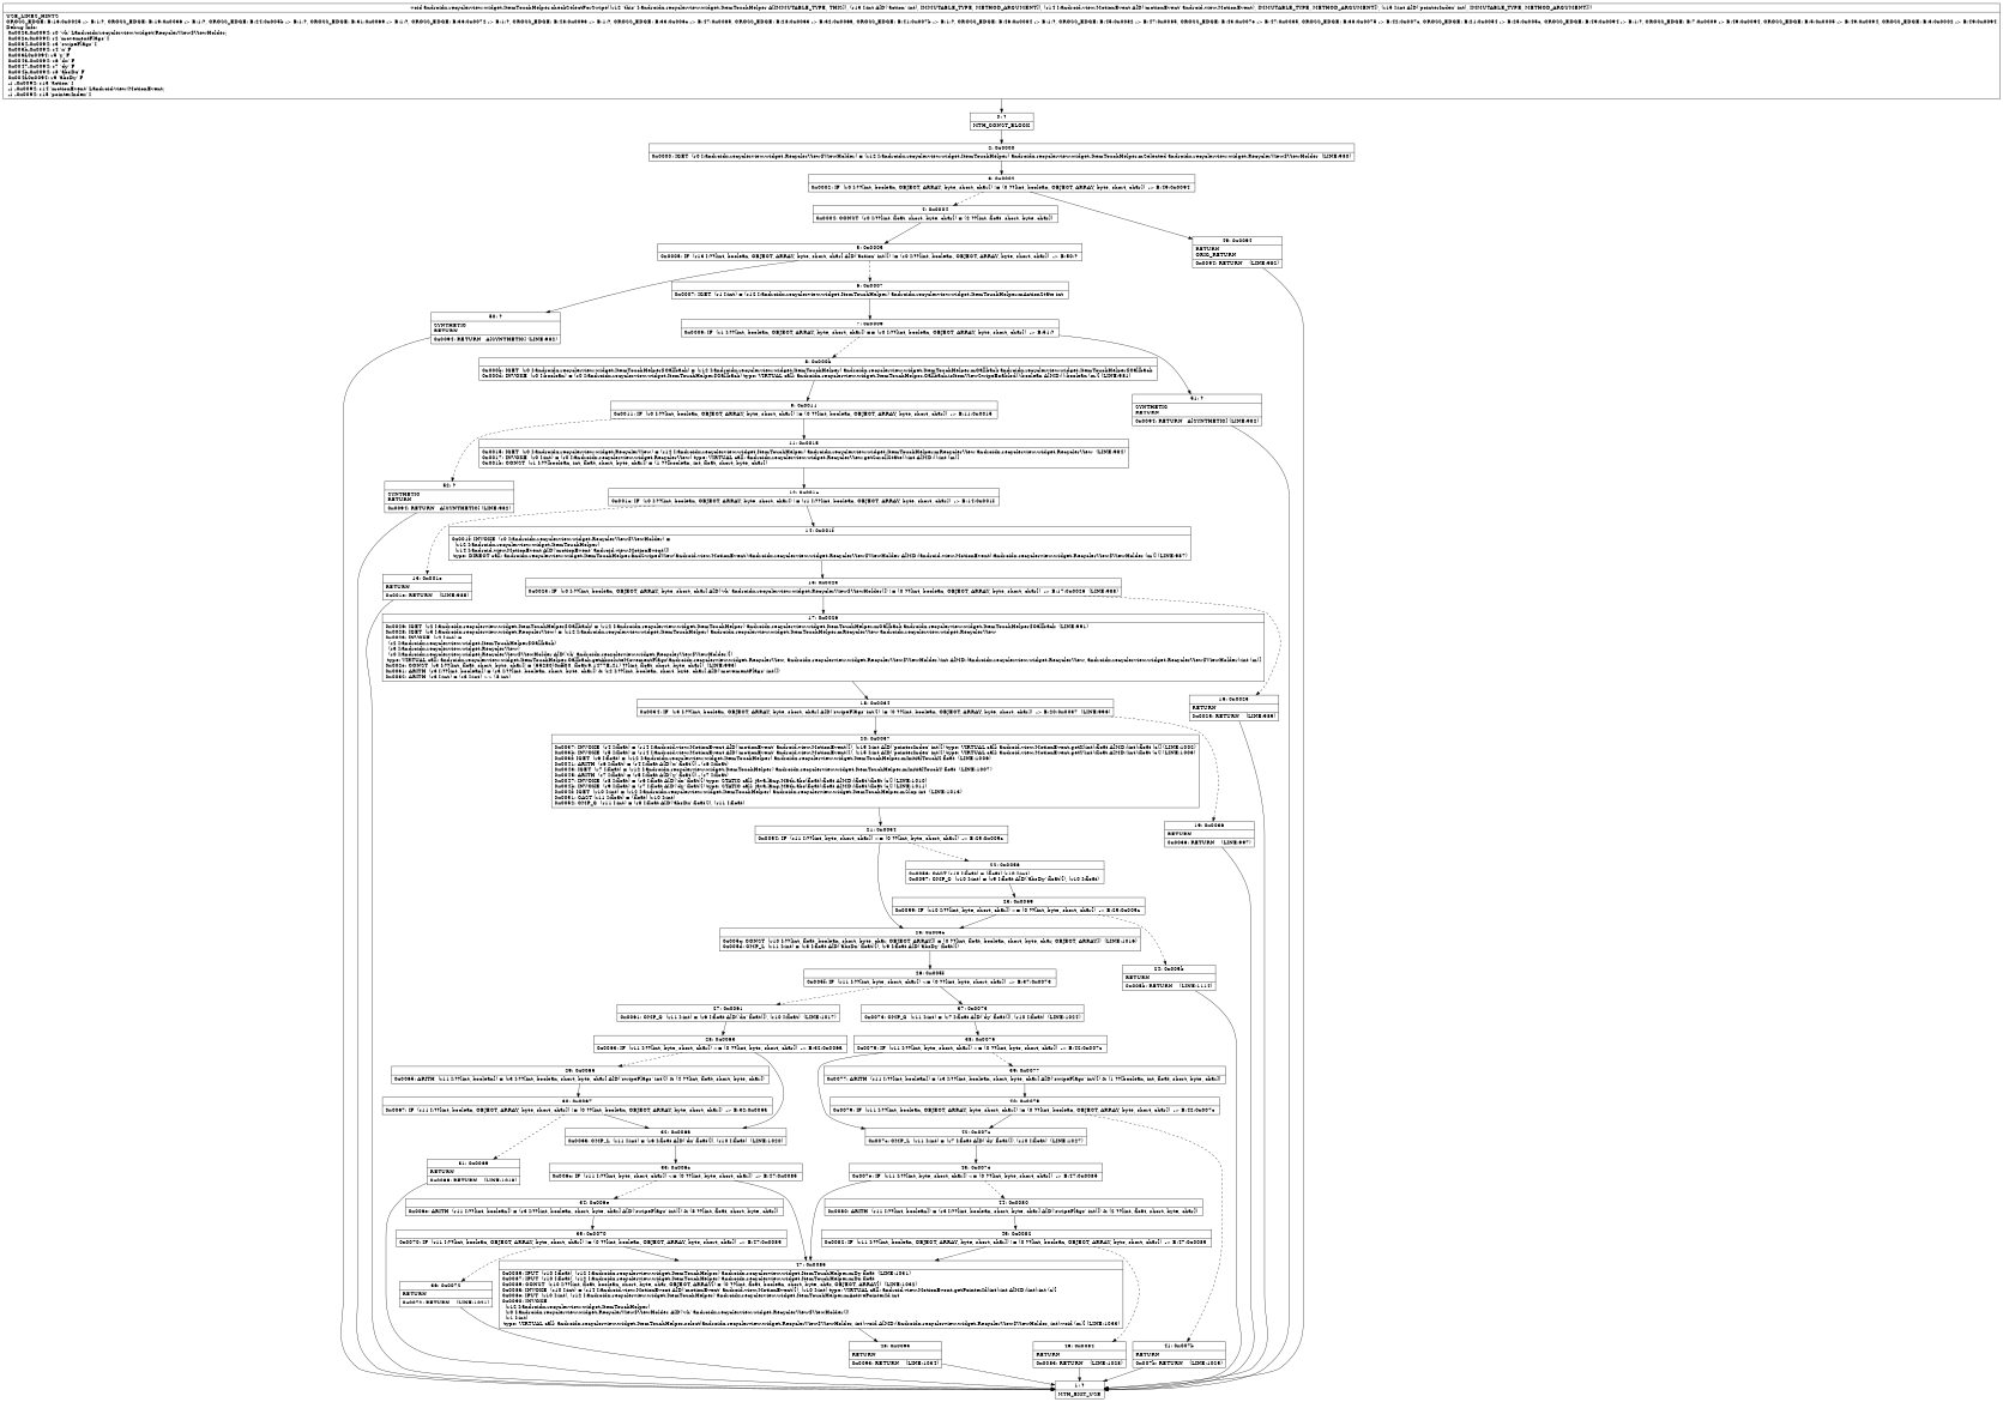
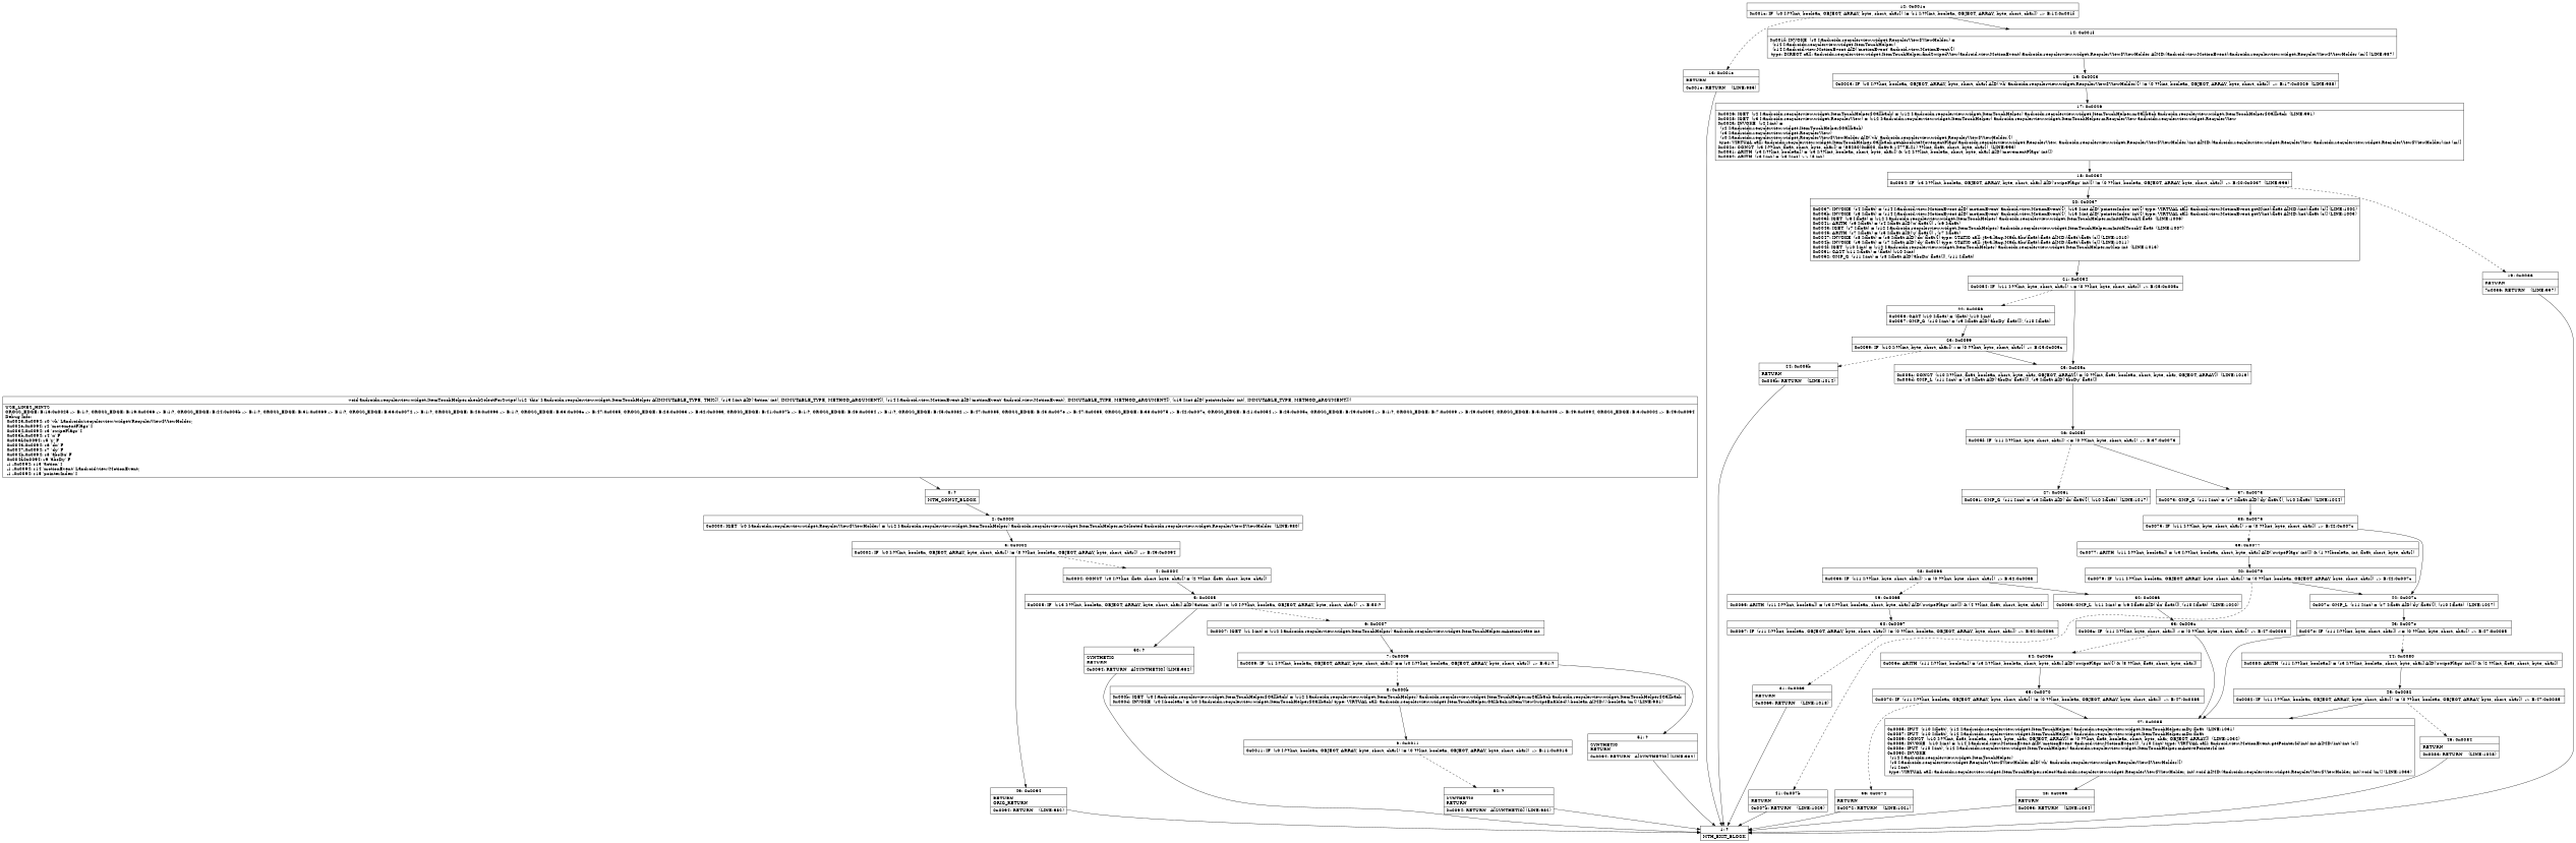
  digraph {
    node [shape=record]
    n1 [label="{0\:\ ?|MTH_CONST_BLOCK\l}"]
    n2 [label="{2\:\ 0x0000|0x0000: IGET  (r0 I:androidx.recyclerview.widget.RecyclerView$ViewHolder) = (r12 I:androidx.recyclerview.widget.ItemTouchHelper) androidx.recyclerview.widget.ItemTouchHelper.mSelected androidx.recyclerview.widget.RecyclerView$ViewHolder  (LINE:980)\l}"]
    n3 [label="{3\:\ 0x0002|0x0002: IF  (r0 I:??[int, boolean, OBJECT, ARRAY, byte, short, char]) != (0 ??[int, boolean, OBJECT, ARRAY, byte, short, char])  \-\> B:49:0x0094 \l}"]
    n4 [label="{4\:\ 0x0004|0x0004: CONST  (r0 I:??[int, float, short, byte, char]) = (2 ??[int, float, short, byte, char]) \l}"]
    n5 [label="{49\:\ 0x0094|RETURN\lORIG_RETURN\l|0x0094: RETURN    (LINE:982)\l}"]
    n6 [label="{5\:\ 0x0005|0x0005: IF  (r13 I:??[int, boolean, OBJECT, ARRAY, byte, short, char] A[D('action' int)]) != (r0 I:??[int, boolean, OBJECT, ARRAY, byte, short, char])  \-\> B:50:? \l}"]
-   n7 [label="{1\:\ ?|MTH_EXIT_USE\l}"]
+   n7 [label="{1\:\ ?|MTH_EXIT_BLOCK\l}"]
    n8 [label="{6\:\ 0x0007|0x0007: IGET  (r1 I:int) = (r12 I:androidx.recyclerview.widget.ItemTouchHelper) androidx.recyclerview.widget.ItemTouchHelper.mActionState int \l}"]
    n9 [label="{50\:\ ?|SYNTHETIC\lRETURN\l|0x0094: RETURN   A[SYNTHETIC] (LINE:982)\l}"]
    n10 [label="{7\:\ 0x0009|0x0009: IF  (r1 I:??[int, boolean, OBJECT, ARRAY, byte, short, char]) == (r0 I:??[int, boolean, OBJECT, ARRAY, byte, short, char])  \-\> B:51:? \l}"]
    n11 [label="{8\:\ 0x000b|0x000b: IGET  (r0 I:androidx.recyclerview.widget.ItemTouchHelper$Callback) = (r12 I:androidx.recyclerview.widget.ItemTouchHelper) androidx.recyclerview.widget.ItemTouchHelper.mCallback androidx.recyclerview.widget.ItemTouchHelper$Callback \l0x000d: INVOKE  (r0 I:boolean) = (r0 I:androidx.recyclerview.widget.ItemTouchHelper$Callback) type: VIRTUAL call: androidx.recyclerview.widget.ItemTouchHelper.Callback.isItemViewSwipeEnabled():boolean A[MD:():boolean (m)] (LINE:981)\l}"]
    n12 [label="{51\:\ ?|SYNTHETIC\lRETURN\l|0x0094: RETURN   A[SYNTHETIC] (LINE:982)\l}"]
    n13 [label="{9\:\ 0x0011|0x0011: IF  (r0 I:??[int, boolean, OBJECT, ARRAY, byte, short, char]) != (0 ??[int, boolean, OBJECT, ARRAY, byte, short, char])  \-\> B:11:0x0015 \l}"]
-   n14 [label="{11\:\ 0x0015|0x0015: IGET  (r0 I:androidx.recyclerview.widget.RecyclerView) = (r12 I:androidx.recyclerview.widget.ItemTouchHelper) androidx.recyclerview.widget.ItemTouchHelper.mRecyclerView androidx.recyclerview.widget.RecyclerView  (LINE:984)\l0x0017: INVOKE  (r0 I:int) = (r0 I:androidx.recyclerview.widget.RecyclerView) type: VIRTUAL call: androidx.recyclerview.widget.RecyclerView.getScrollState():int A[MD:():int (m)]\l0x001b: CONST  (r1 I:??[boolean, int, float, short, byte, char]) = (1 ??[boolean, int, float, short, byte, char]) \l}"]
    n15 [label="{52\:\ ?|SYNTHETIC\lRETURN\l|0x0094: RETURN   A[SYNTHETIC] (LINE:982)\l}"]
    n16 [label="{12\:\ 0x001c|0x001c: IF  (r0 I:??[int, boolean, OBJECT, ARRAY, byte, short, char]) != (r1 I:??[int, boolean, OBJECT, ARRAY, byte, short, char])  \-\> B:14:0x001f \l}"]
    n17 [label="{13\:\ 0x001e|RETURN\l|0x001e: RETURN    (LINE:985)\l}"]
    n18 [label="{14\:\ 0x001f|0x001f: INVOKE  (r0 I:androidx.recyclerview.widget.RecyclerView$ViewHolder) = \l  (r12 I:androidx.recyclerview.widget.ItemTouchHelper)\l  (r14 I:android.view.MotionEvent A[D('motionEvent' android.view.MotionEvent)])\l type: DIRECT call: androidx.recyclerview.widget.ItemTouchHelper.findSwipedView(android.view.MotionEvent):androidx.recyclerview.widget.RecyclerView$ViewHolder A[MD:(android.view.MotionEvent):androidx.recyclerview.widget.RecyclerView$ViewHolder (m)] (LINE:987)\l}"]
    n19 [label="{15\:\ 0x0023|0x0023: IF  (r0 I:??[int, boolean, OBJECT, ARRAY, byte, short, char] A[D('vh' androidx.recyclerview.widget.RecyclerView$ViewHolder)]) != (0 ??[int, boolean, OBJECT, ARRAY, byte, short, char])  \-\> B:17:0x0026  (LINE:988)\l}"]
-   n20 [label="{16\:\ 0x0025|RETURN\l|0x0025: RETURN    (LINE:989)\l}"]
    n21 [label="{17\:\ 0x0026|0x0026: IGET  (r2 I:androidx.recyclerview.widget.ItemTouchHelper$Callback) = (r12 I:androidx.recyclerview.widget.ItemTouchHelper) androidx.recyclerview.widget.ItemTouchHelper.mCallback androidx.recyclerview.widget.ItemTouchHelper$Callback  (LINE:991)\l0x0028: IGET  (r3 I:androidx.recyclerview.widget.RecyclerView) = (r12 I:androidx.recyclerview.widget.ItemTouchHelper) androidx.recyclerview.widget.ItemTouchHelper.mRecyclerView androidx.recyclerview.widget.RecyclerView \l0x002a: INVOKE  (r2 I:int) = \l  (r2 I:androidx.recyclerview.widget.ItemTouchHelper$Callback)\l  (r3 I:androidx.recyclerview.widget.RecyclerView)\l  (r0 I:androidx.recyclerview.widget.RecyclerView$ViewHolder A[D('vh' androidx.recyclerview.widget.RecyclerView$ViewHolder)])\l type: VIRTUAL call: androidx.recyclerview.widget.ItemTouchHelper.Callback.getAbsoluteMovementFlags(androidx.recyclerview.widget.RecyclerView, androidx.recyclerview.widget.RecyclerView$ViewHolder):int A[MD:(androidx.recyclerview.widget.RecyclerView, androidx.recyclerview.widget.RecyclerView$ViewHolder):int (m)]\l0x002e: CONST  (r3 I:??[int, float, short, byte, char]) = (65280(0xff00, float:9.1477E\-41) ??[int, float, short, byte, char])  (LINE:993)\l0x0031: ARITH  (r3 I:??[int, boolean]) = (r3 I:??[int, boolean, short, byte, char]) & (r2 I:??[int, boolean, short, byte, char] A[D('movementFlags' int)]) \l0x0032: ARITH  (r3 I:int) = (r3 I:int) \>\> (8 int) \l}"]
    n22 [label="{18\:\ 0x0034|0x0034: IF  (r3 I:??[int, boolean, OBJECT, ARRAY, byte, short, char] A[D('swipeFlags' int)]) != (0 ??[int, boolean, OBJECT, ARRAY, byte, short, char])  \-\> B:20:0x0037  (LINE:996)\l}"]
-   n23 [label="{19\:\ 0x0036|RETURN\l|0x0036: RETURN    (LINE:997)\l}"]
+   n23 [label="{19\:\ 0x0036|RETURN\l|7x0036: RETURN    (LINE:997)\l}"]
    n24 [label="{20\:\ 0x0037|0x0037: INVOKE  (r4 I:float) = (r14 I:android.view.MotionEvent A[D('motionEvent' android.view.MotionEvent)]), (r15 I:int A[D('pointerIndex' int)]) type: VIRTUAL call: android.view.MotionEvent.getX(int):float A[MD:(int):float (c)] (LINE:1002)\l0x003b: INVOKE  (r5 I:float) = (r14 I:android.view.MotionEvent A[D('motionEvent' android.view.MotionEvent)]), (r15 I:int A[D('pointerIndex' int)]) type: VIRTUAL call: android.view.MotionEvent.getY(int):float A[MD:(int):float (c)] (LINE:1003)\l0x003f: IGET  (r6 I:float) = (r12 I:androidx.recyclerview.widget.ItemTouchHelper) androidx.recyclerview.widget.ItemTouchHelper.mInitialTouchX float  (LINE:1006)\l0x0041: ARITH  (r6 I:float) = (r4 I:float A[D('x' float)]) \- (r6 I:float) \l0x0043: IGET  (r7 I:float) = (r12 I:androidx.recyclerview.widget.ItemTouchHelper) androidx.recyclerview.widget.ItemTouchHelper.mInitialTouchY float  (LINE:1007)\l0x0045: ARITH  (r7 I:float) = (r5 I:float A[D('y' float)]) \- (r7 I:float) \l0x0047: INVOKE  (r8 I:float) = (r6 I:float A[D('dx' float)]) type: STATIC call: java.lang.Math.abs(float):float A[MD:(float):float (c)] (LINE:1010)\l0x004b: INVOKE  (r9 I:float) = (r7 I:float A[D('dy' float)]) type: STATIC call: java.lang.Math.abs(float):float A[MD:(float):float (c)] (LINE:1011)\l0x004f: IGET  (r10 I:int) = (r12 I:androidx.recyclerview.widget.ItemTouchHelper) androidx.recyclerview.widget.ItemTouchHelper.mSlop int  (LINE:1013)\l0x0051: CAST (r11 I:float) = (float) (r10 I:int) \l0x0052: CMP_G  (r11 I:int) = (r8 I:float A[D('absDx' float)]), (r11 I:float) \l}"]
    n25 [label="{21\:\ 0x0054|0x0054: IF  (r11 I:??[int, byte, short, char]) \>= (0 ??[int, byte, short, char])  \-\> B:25:0x005c \l}"]
    n26 [label="{22\:\ 0x0056|0x0056: CAST (r10 I:float) = (float) (r10 I:int) \l0x0057: CMP_G  (r10 I:int) = (r9 I:float A[D('absDy' float)]), (r10 I:float) \l}"]
    n27 [label="{25\:\ 0x005c|0x005c: CONST  (r10 I:??[int, float, boolean, short, byte, char, OBJECT, ARRAY]) = (0 ??[int, float, boolean, short, byte, char, OBJECT, ARRAY])  (LINE:1016)\l0x005d: CMP_L  (r11 I:int) = (r8 I:float A[D('absDx' float)]), (r9 I:float A[D('absDy' float)]) \l}"]
    n28 [label="{23\:\ 0x0059|0x0059: IF  (r10 I:??[int, byte, short, char]) \>= (0 ??[int, byte, short, char])  \-\> B:25:0x005c \l}"]
    n29 [label="{26\:\ 0x005f|0x005f: IF  (r11 I:??[int, byte, short, char]) \<= (0 ??[int, byte, short, char])  \-\> B:37:0x0073 \l}"]
-   n30 [label="{24\:\ 0x005b|RETURN\l|0x005b: RETURN    (LINE:1114)\l}"]
+   n30 [label="{24\:\ 0x005b|RETURN\l|0x005b: RETURN    (LINE:1014)\l}"]
    n31 [label="{27\:\ 0x0061|0x0061: CMP_G  (r11 I:int) = (r6 I:float A[D('dx' float)]), (r10 I:float)  (LINE:1017)\l}"]
    n32 [label="{37\:\ 0x0073|0x0073: CMP_G  (r11 I:int) = (r7 I:float A[D('dy' float)]), (r10 I:float)  (LINE:1024)\l}"]
    n33 [label="{28\:\ 0x0063|0x0063: IF  (r11 I:??[int, byte, short, char]) \>= (0 ??[int, byte, short, char])  \-\> B:32:0x006a \l}"]
    n34 [label="{38\:\ 0x0075|0x0075: IF  (r11 I:??[int, byte, short, char]) \>= (0 ??[int, byte, short, char])  \-\> B:42:0x007c \l}"]
    n35 [label="{29\:\ 0x0065|0x0065: ARITH  (r11 I:??[int, boolean]) = (r3 I:??[int, boolean, short, byte, char] A[D('swipeFlags' int)]) & (4 ??[int, float, short, byte, char]) \l}"]
    n36 [label="{32\:\ 0x006a|0x006a: CMP_L  (r11 I:int) = (r6 I:float A[D('dx' float)]), (r10 I:float)  (LINE:1020)\l}"]
    n37 [label="{30\:\ 0x0067|0x0067: IF  (r11 I:??[int, boolean, OBJECT, ARRAY, byte, short, char]) != (0 ??[int, boolean, OBJECT, ARRAY, byte, short, char])  \-\> B:32:0x006a \l}"]
    n38 [label="{33\:\ 0x006c|0x006c: IF  (r11 I:??[int, byte, short, char]) \<= (0 ??[int, byte, short, char])  \-\> B:47:0x0085 \l}"]
    n39 [label="{31\:\ 0x0069|RETURN\l|0x0069: RETURN    (LINE:1018)\l}"]
    n40 [label="{34\:\ 0x006e|0x006e: ARITH  (r11 I:??[int, boolean]) = (r3 I:??[int, boolean, short, byte, char] A[D('swipeFlags' int)]) & (8 ??[int, float, short, byte, char]) \l}"]
    n41 [label="{47\:\ 0x0085|0x0085: IPUT  (r10 I:float), (r12 I:androidx.recyclerview.widget.ItemTouchHelper) androidx.recyclerview.widget.ItemTouchHelper.mDy float  (LINE:1031)\l0x0087: IPUT  (r10 I:float), (r12 I:androidx.recyclerview.widget.ItemTouchHelper) androidx.recyclerview.widget.ItemTouchHelper.mDx float \l0x0089: CONST  (r10 I:??[int, float, boolean, short, byte, char, OBJECT, ARRAY]) = (0 ??[int, float, boolean, short, byte, char, OBJECT, ARRAY])  (LINE:1032)\l0x008a: INVOKE  (r10 I:int) = (r14 I:android.view.MotionEvent A[D('motionEvent' android.view.MotionEvent)]), (r10 I:int) type: VIRTUAL call: android.view.MotionEvent.getPointerId(int):int A[MD:(int):int (c)]\l0x008e: IPUT  (r10 I:int), (r12 I:androidx.recyclerview.widget.ItemTouchHelper) androidx.recyclerview.widget.ItemTouchHelper.mActivePointerId int \l0x0090: INVOKE  \l  (r12 I:androidx.recyclerview.widget.ItemTouchHelper)\l  (r0 I:androidx.recyclerview.widget.RecyclerView$ViewHolder A[D('vh' androidx.recyclerview.widget.RecyclerView$ViewHolder)])\l  (r1 I:int)\l type: VIRTUAL call: androidx.recyclerview.widget.ItemTouchHelper.select(androidx.recyclerview.widget.RecyclerView$ViewHolder, int):void A[MD:(androidx.recyclerview.widget.RecyclerView$ViewHolder, int):void (m)] (LINE:1033)\l}"]
    n42 [label="{35\:\ 0x0070|0x0070: IF  (r11 I:??[int, boolean, OBJECT, ARRAY, byte, short, char]) != (0 ??[int, boolean, OBJECT, ARRAY, byte, short, char])  \-\> B:47:0x0085 \l}"]
    n43 [label="{48\:\ 0x0093|RETURN\l|0x0093: RETURN    (LINE:1034)\l}"]
    n44 [label="{36\:\ 0x0072|RETURN\l|0x0072: RETURN    (LINE:1021)\l}"]
    n45 [label="{39\:\ 0x0077|0x0077: ARITH  (r11 I:??[int, boolean]) = (r3 I:??[int, boolean, short, byte, char] A[D('swipeFlags' int)]) & (1 ??[boolean, int, float, short, byte, char]) \l}"]
    n46 [label="{42\:\ 0x007c|0x007c: CMP_L  (r11 I:int) = (r7 I:float A[D('dy' float)]), (r10 I:float)  (LINE:1027)\l}"]
    n47 [label="{40\:\ 0x0079|0x0079: IF  (r11 I:??[int, boolean, OBJECT, ARRAY, byte, short, char]) != (0 ??[int, boolean, OBJECT, ARRAY, byte, short, char])  \-\> B:42:0x007c \l}"]
    n48 [label="{43\:\ 0x007e|0x007e: IF  (r11 I:??[int, byte, short, char]) \<= (0 ??[int, byte, short, char])  \-\> B:47:0x0085 \l}"]
    n49 [label="{41\:\ 0x007b|RETURN\l|0x007b: RETURN    (LINE:1025)\l}"]
    n50 [label="{44\:\ 0x0080|0x0080: ARITH  (r11 I:??[int, boolean]) = (r3 I:??[int, boolean, short, byte, char] A[D('swipeFlags' int)]) & (2 ??[int, float, short, byte, char]) \l}"]
    n51 [label="{45\:\ 0x0082|0x0082: IF  (r11 I:??[int, boolean, OBJECT, ARRAY, byte, short, char]) != (0 ??[int, boolean, OBJECT, ARRAY, byte, short, char])  \-\> B:47:0x0085 \l}"]
    n52 [label="{46\:\ 0x0084|RETURN\l|0x0083: RETURN    (LINE:1028)\l}"]
    n53 [label="{void androidx.recyclerview.widget.ItemTouchHelper.checkSelectForSwipe((r12 'this' I:androidx.recyclerview.widget.ItemTouchHelper A[IMMUTABLE_TYPE, THIS]), (r13 I:int A[D('action' int), IMMUTABLE_TYPE, METHOD_ARGUMENT]), (r14 I:android.view.MotionEvent A[D('motionEvent' android.view.MotionEvent), IMMUTABLE_TYPE, METHOD_ARGUMENT]), (r15 I:int A[D('pointerIndex' int), IMMUTABLE_TYPE, METHOD_ARGUMENT]))  | USE_LINES_HINTS\lCROSS_EDGE: B:16:0x0025 \-\> B:1:?, CROSS_EDGE: B:19:0x0036 \-\> B:1:?, CROSS_EDGE: B:24:0x005b \-\> B:1:?, CROSS_EDGE: B:31:0x0069 \-\> B:1:?, CROSS_EDGE: B:36:0x0072 \-\> B:1:?, CROSS_EDGE: B:48:0x0093 \-\> B:1:?, CROSS_EDGE: B:33:0x006c \-\> B:47:0x0085, CROSS_EDGE: B:28:0x0063 \-\> B:32:0x006a, CROSS_EDGE: B:41:0x007b \-\> B:1:?, CROSS_EDGE: B:46:0x0084 \-\> B:1:?, CROSS_EDGE: B:45:0x0082 \-\> B:47:0x0085, CROSS_EDGE: B:43:0x007e \-\> B:47:0x0085, CROSS_EDGE: B:38:0x0075 \-\> B:42:0x007c, CROSS_EDGE: B:21:0x0054 \-\> B:25:0x005c, CROSS_EDGE: B:49:0x0094 \-\> B:1:?, CROSS_EDGE: B:7:0x0009 \-\> B:49:0x0094, CROSS_EDGE: B:5:0x0005 \-\> B:49:0x0094, CROSS_EDGE: B:3:0x0002 \-\> B:49:0x0094\lDebug Info:\l  0x0023\-0x0094: r0 'vh' Landroidx\/recyclerview\/widget\/RecyclerView$ViewHolder;\l  0x002e\-0x0094: r2 'movementFlags' I\l  0x0034\-0x0094: r3 'swipeFlags' I\l  0x003b\-0x0094: r4 'x' F\l  0x003f\-0x0094: r5 'y' F\l  0x0043\-0x0094: r6 'dx' F\l  0x0047\-0x0094: r7 'dy' F\l  0x004b\-0x0094: r8 'absDx' F\l  0x004f\-0x0094: r9 'absDy' F\l  \-1 \-0x0094: r13 'action' I\l  \-1 \-0x0094: r14 'motionEvent' Landroid\/view\/MotionEvent;\l  \-1 \-0x0094: r15 'pointerIndex' I\l}"]
    n1 -> n2
    n2 -> n3
    n3 -> n4 [style=dashed]
    n3 -> n5
    n4 -> n6
    n5 -> n7
    n6 -> n8 [style=dashed]
    n6 -> n9
    n8 -> n10
    n9 -> n7
    n10 -> n11 [style=dashed]
    n10 -> n12
    n11 -> n13
    n12 -> n7
-   n13 -> n14
    n13 -> n15 [style=dashed]
-   n14 -> n16
    n15 -> n7
    n16 -> n17 [style=dashed]
    n16 -> n18
    n17 -> n7
    n18 -> n19
-   n19 -> n20 [style=dashed]
    n19 -> n21
-   n20 -> n7
    n21 -> n22
    n22 -> n23 [style=dashed]
    n22 -> n24
    n23 -> n7
    n24 -> n25
    n25 -> n26 [style=dashed]
    n25 -> n27
    n26 -> n28
    n27 -> n29
    n28 -> n27
    n28 -> n30 [style=dashed]
    n29 -> n31 [style=dashed]
    n29 -> n32
    n30 -> n7
-   n31 -> n33
    n32 -> n34
    n33 -> n35 [style=dashed]
    n33 -> n36
    n34 -> n45 [style=dashed]
    n34 -> n46
    n35 -> n37
    n36 -> n38
-   n37 -> n36
    n37 -> n39 [style=dashed]
    n38 -> n40 [style=dashed]
    n38 -> n41
    n39 -> n7
    n40 -> n42
    n41 -> n43
    n42 -> n41
    n42 -> n44 [style=dashed]
    n43 -> n7
    n44 -> n7
    n45 -> n47
    n46 -> n48
    n47 -> n46
    n47 -> n49 [style=dashed]
    n48 -> n41
    n48 -> n50 [style=dashed]
    n49 -> n7
    n50 -> n51
    n51 -> n41
    n51 -> n52 [style=dashed]
    n52 -> n7
    n53 -> n1
  }
